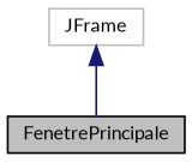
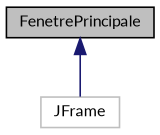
  digraph {
    fontname=Lato
    node [fontname=Lato fontsize=10 shape=record style=filled]
    n1 [color=black fillcolor=grey75 fontcolor=black height=0.2 label=FenetrePrincipale width=0.4]
    n2 [color=grey75 fillcolor=white height=0.2 label=JFrame width=0.4]
-   n2 -> n1 [color=midnightblue dir=back fontname=Lato fontsize=10 labelfontname=Helvetica labelfontsize=10 style=solid]
+   n1 -> n2 [color=midnightblue dir=back fontname=Lato fontsize=10 labelfontname=Helvetica labelfontsize=10 style=solid]
  }
